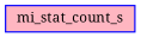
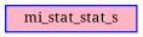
  digraph {
    rankdir=LR
    fontname="Noto Serif"
-   n1 [color=blue fillcolor=lightpink fontname="Noto Serif" fontsize=10 height=0.2 label=mi_stat_count_s shape=box style=filled width=0.4]
+   n1 [color=blue fillcolor=lightpink fontname="Noto Serif" fontsize=10 height=0.2 label=mi_stat_stat_s shape=box style=filled width=0.4]
  }
